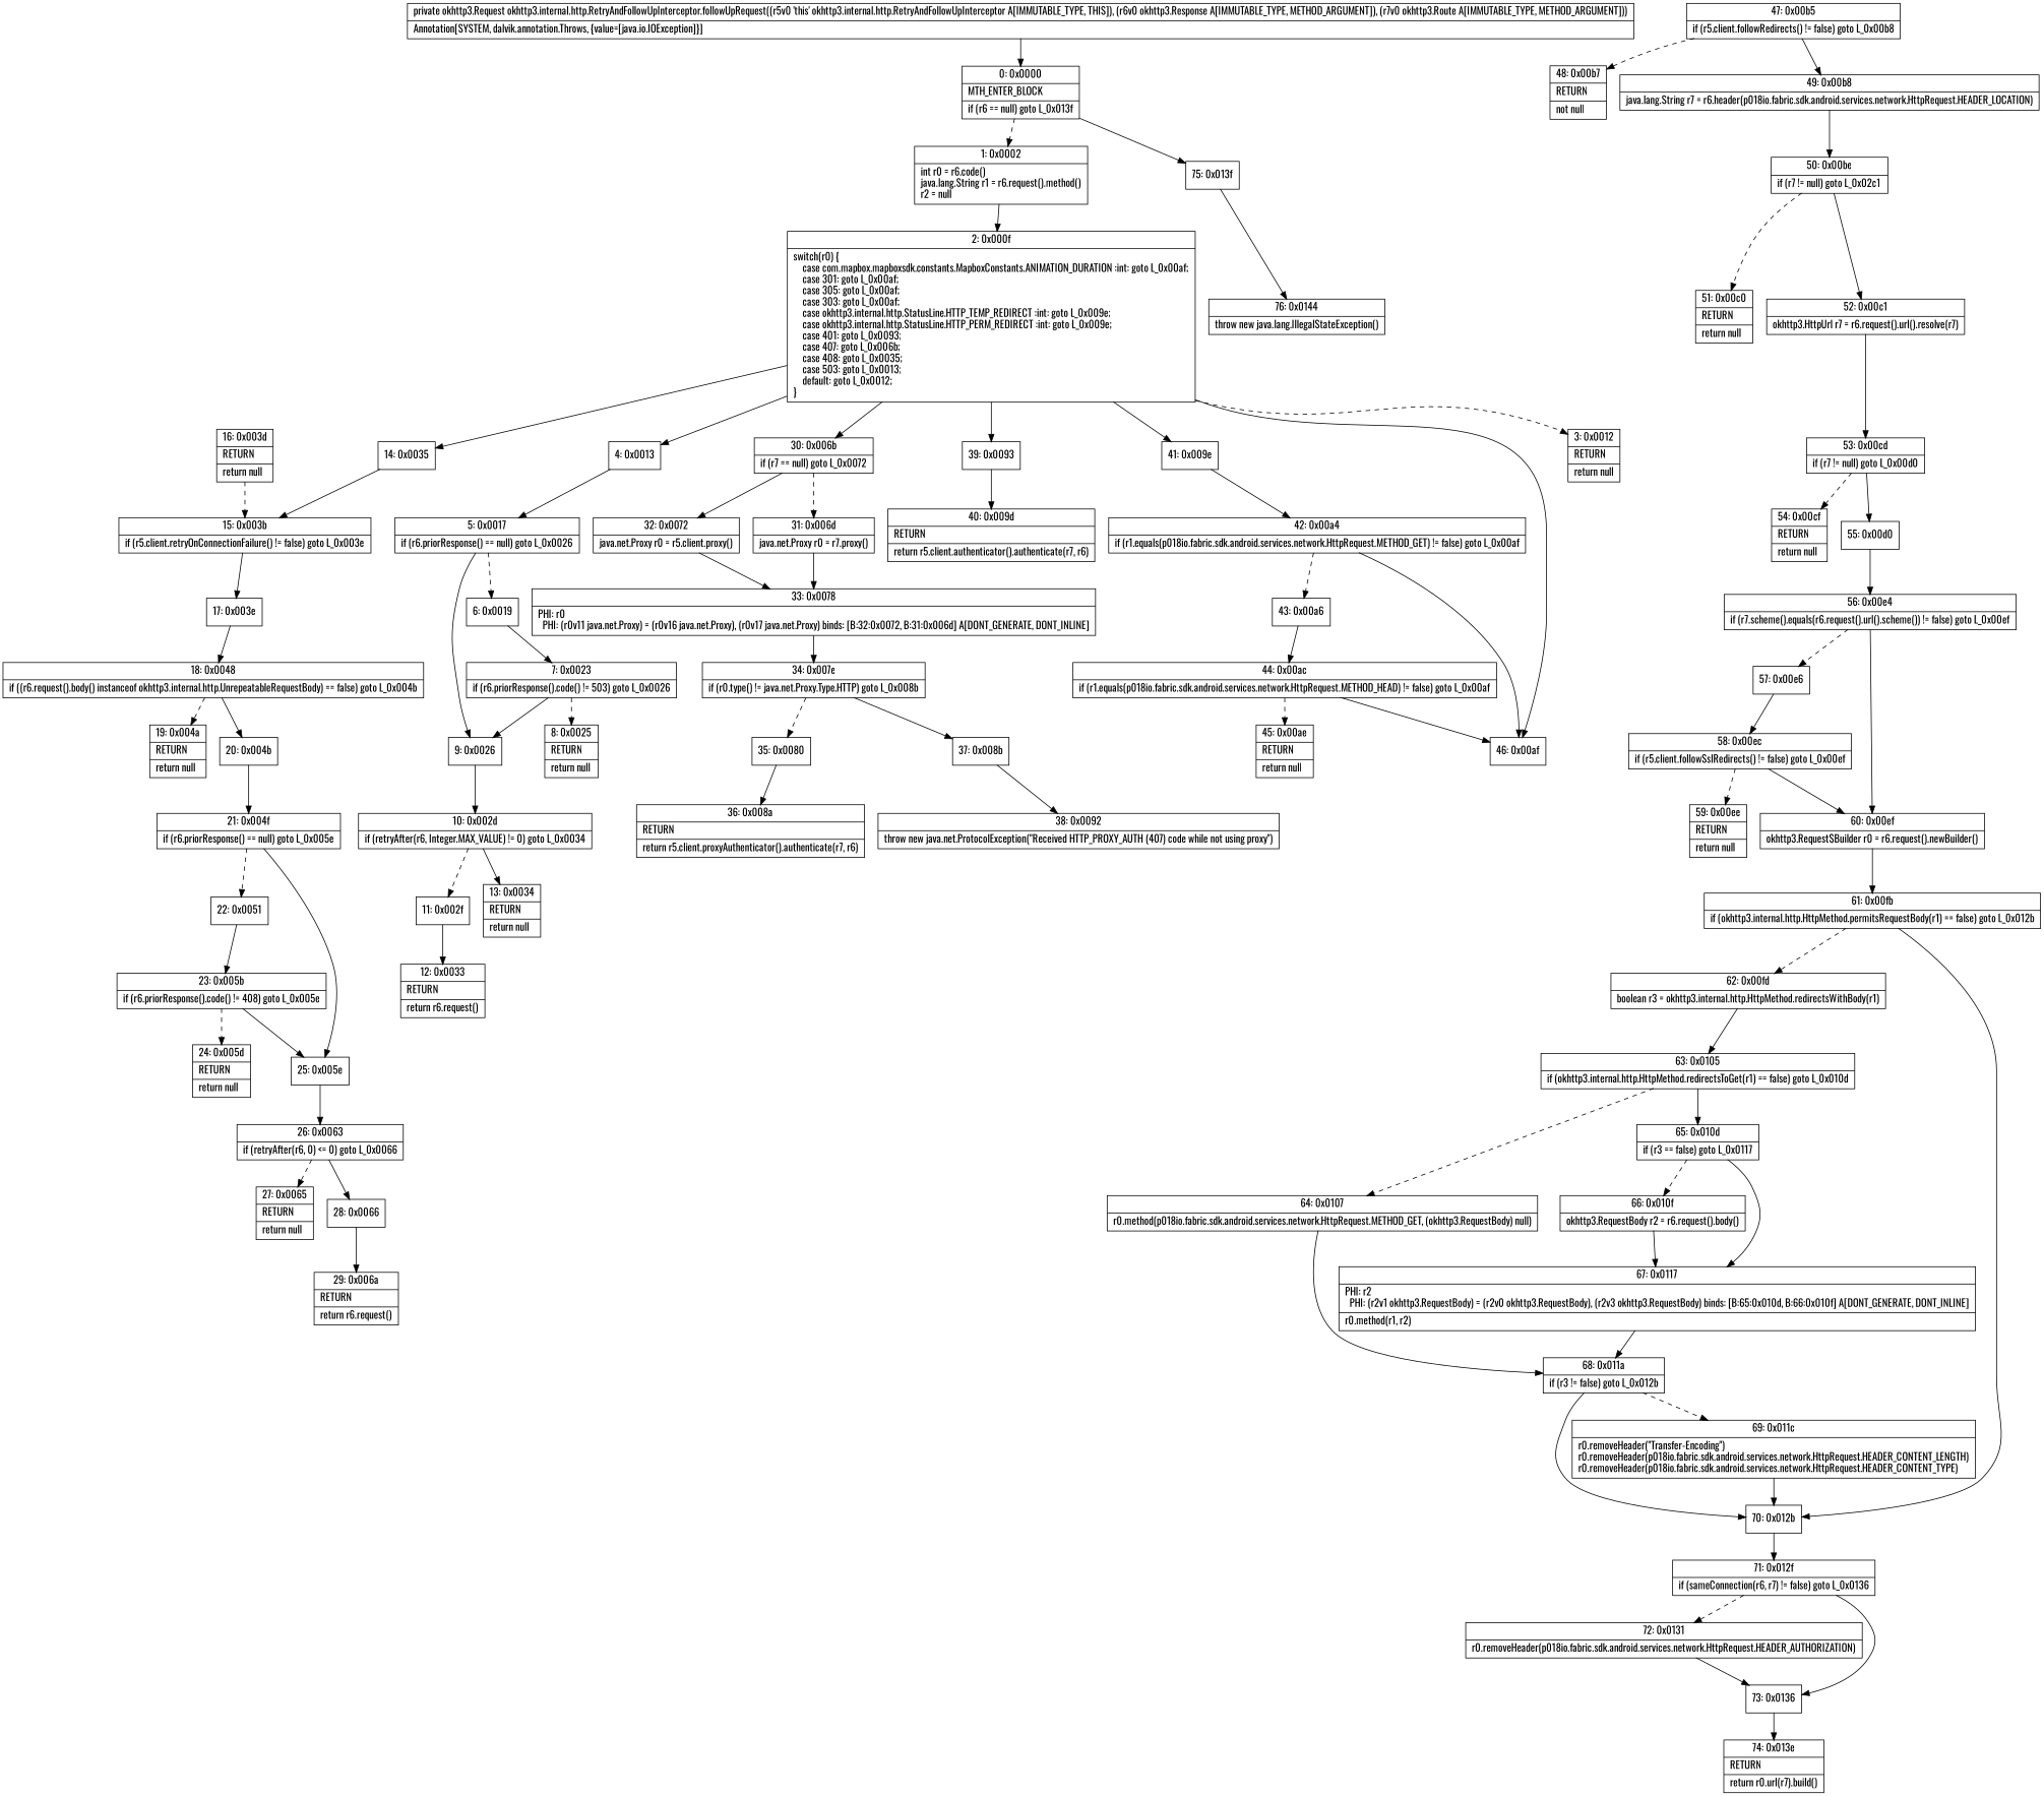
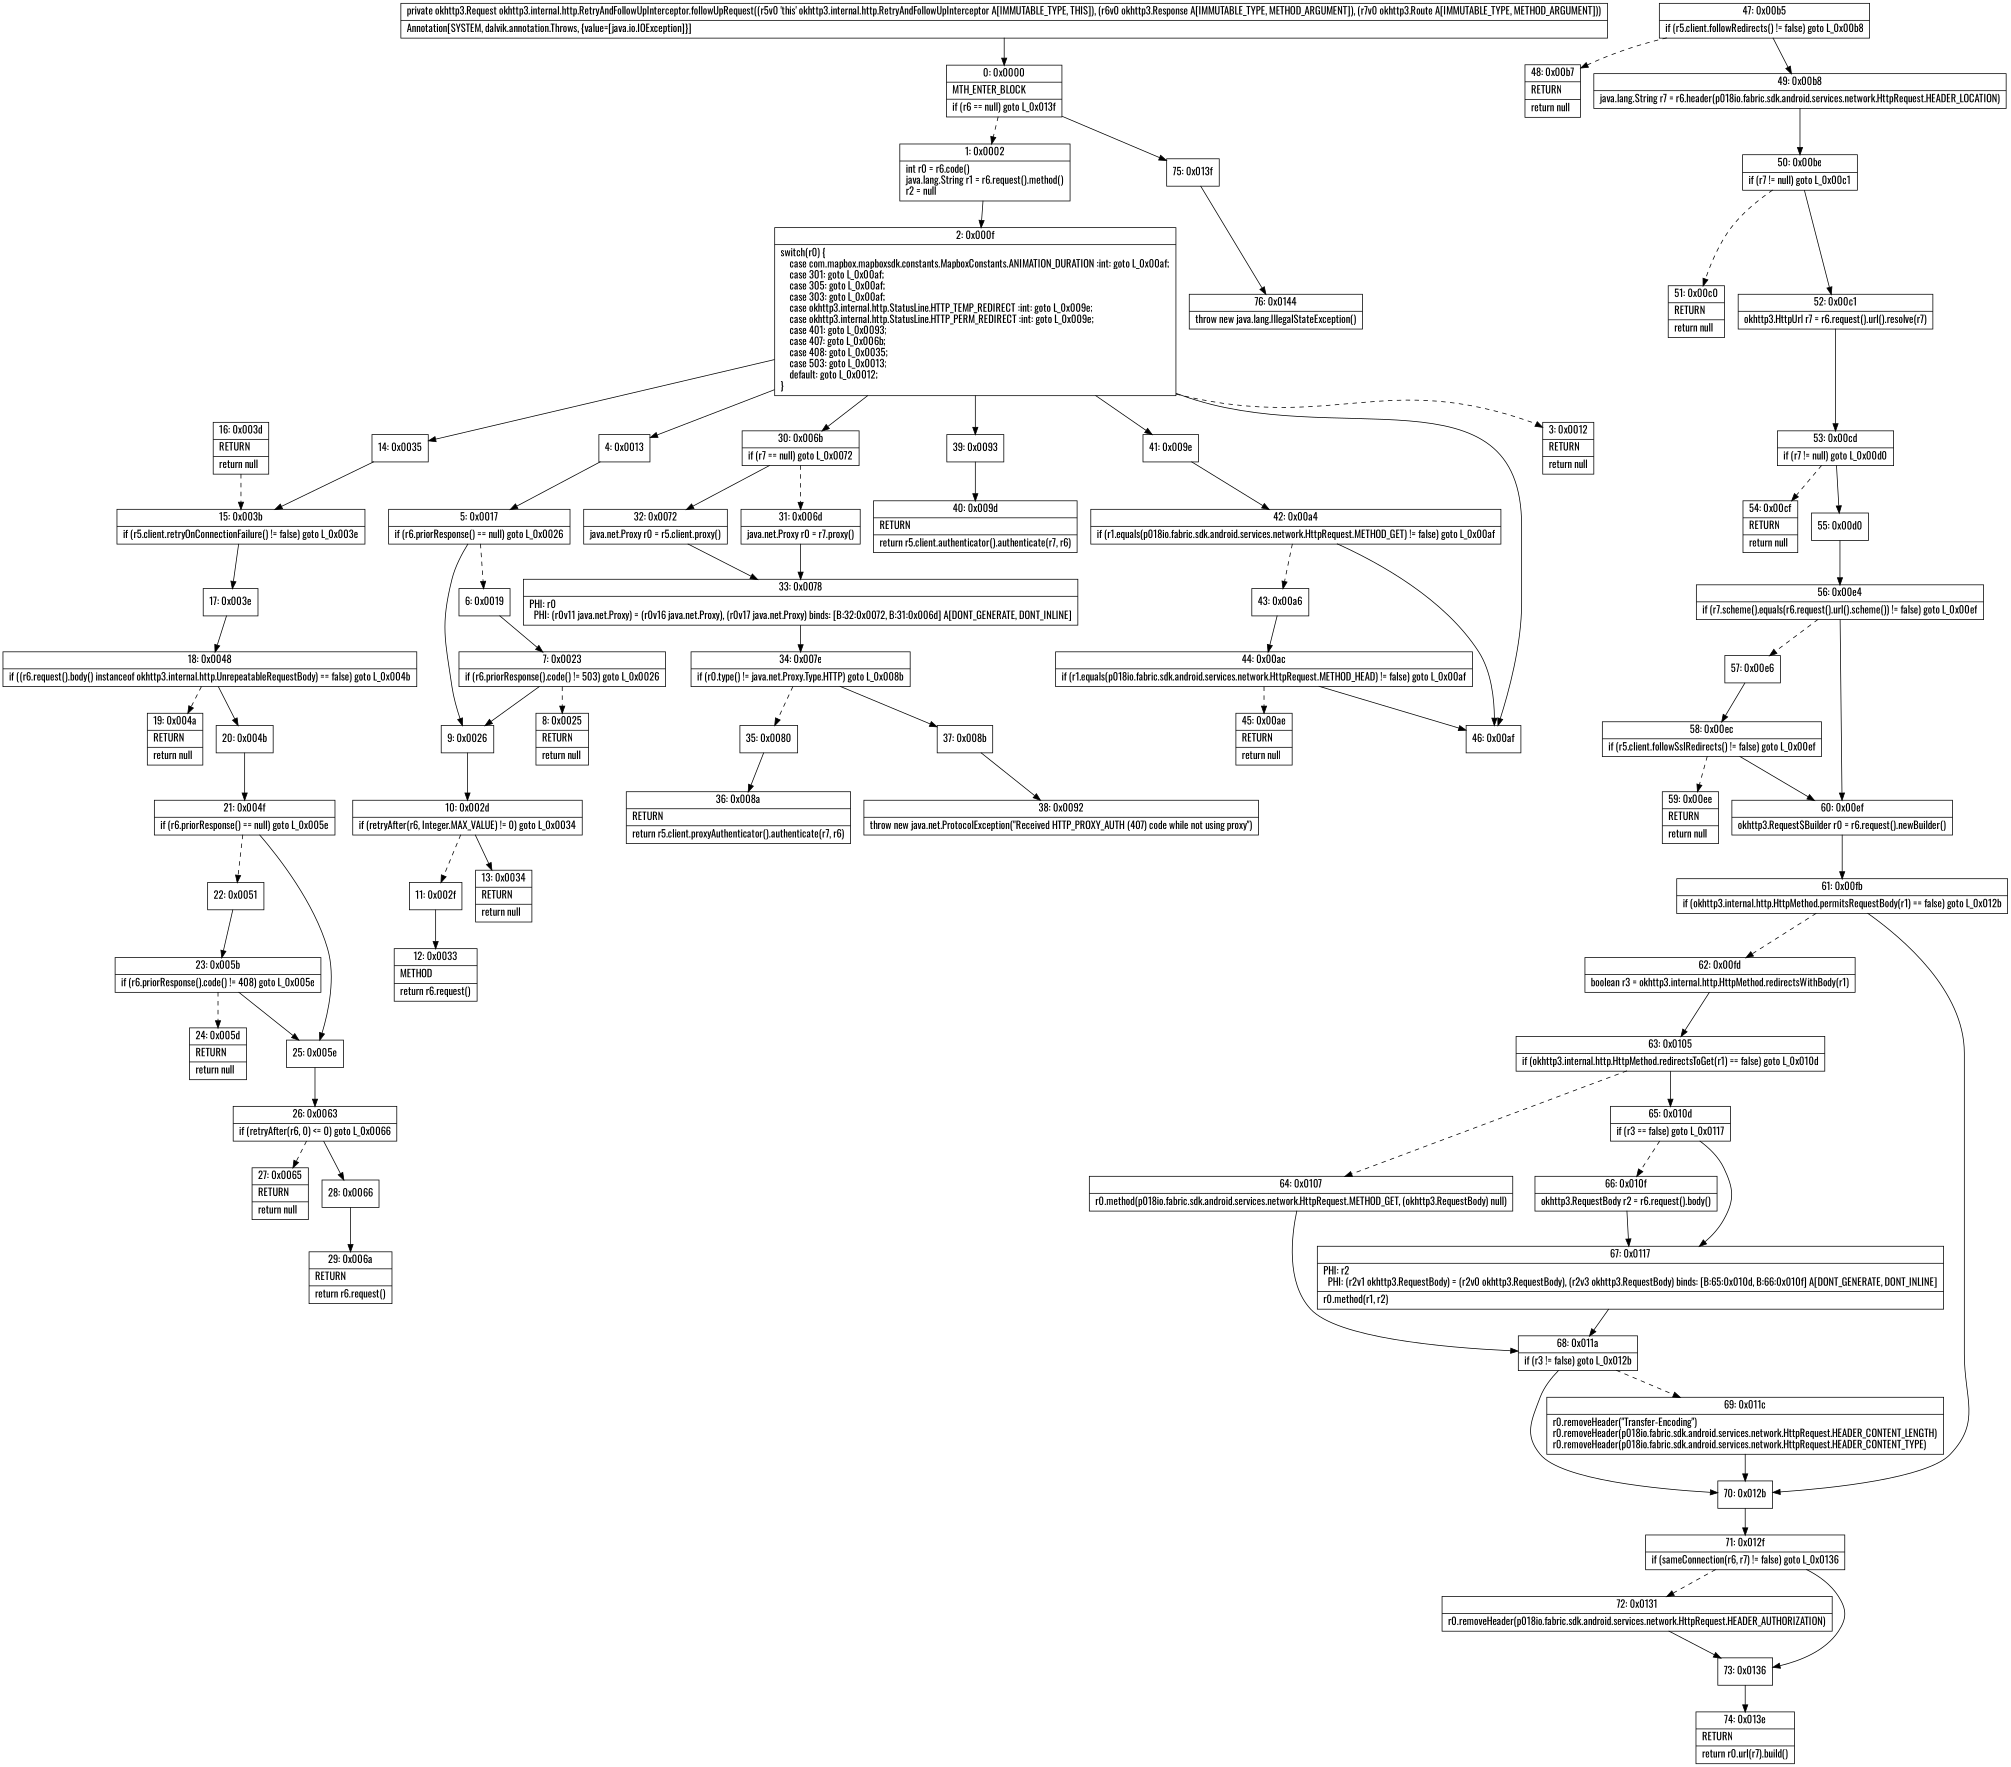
  digraph {
    fontname=Oswald
    node [fontname=Oswald shape=record]
    edge [fontname=Oswald]
    n1 [label="{0\:\ 0x0000|MTH_ENTER_BLOCK\l|if (r6 == null) goto L_0x013f\l}"]
    n2 [label="{1\:\ 0x0002|int r0 = r6.code()\ljava.lang.String r1 = r6.request().method()\lr2 = null\l}"]
    n3 [label="{75\:\ 0x013f}"]
    n4 [label="{2\:\ 0x000f|switch(r0) \{\l    case com.mapbox.mapboxsdk.constants.MapboxConstants.ANIMATION_DURATION :int: goto L_0x00af;\l    case 301: goto L_0x00af;\l    case 305: goto L_0x00af;\l    case 303: goto L_0x00af;\l    case okhttp3.internal.http.StatusLine.HTTP_TEMP_REDIRECT :int: goto L_0x009e;\l    case okhttp3.internal.http.StatusLine.HTTP_PERM_REDIRECT :int: goto L_0x009e;\l    case 401: goto L_0x0093;\l    case 407: goto L_0x006b;\l    case 408: goto L_0x0035;\l    case 503: goto L_0x0013;\l    default: goto L_0x0012;\l\}\l}"]
    n5 [label="{76\:\ 0x0144|throw new java.lang.IllegalStateException()\l}"]
    n6 [label="{3\:\ 0x0012|RETURN\l|return null\l}"]
    n7 [label="{4\:\ 0x0013}"]
    n8 [label="{14\:\ 0x0035}"]
    n9 [label="{30\:\ 0x006b|if (r7 == null) goto L_0x0072\l}"]
    n10 [label="{39\:\ 0x0093}"]
    n11 [label="{41\:\ 0x009e}"]
    n12 [label="{46\:\ 0x00af}"]
    n13 [label="{5\:\ 0x0017|if (r6.priorResponse() == null) goto L_0x0026\l}"]
    n14 [label="{15\:\ 0x003b|if (r5.client.retryOnConnectionFailure() != false) goto L_0x003e\l}"]
    n15 [label="{31\:\ 0x006d|java.net.Proxy r0 = r7.proxy()\l}"]
    n16 [label="{32\:\ 0x0072|java.net.Proxy r0 = r5.client.proxy()\l}"]
    n17 [label="{40\:\ 0x009d|RETURN\l|return r5.client.authenticator().authenticate(r7, r6)\l}"]
    n18 [label="{42\:\ 0x00a4|if (r1.equals(p018io.fabric.sdk.android.services.network.HttpRequest.METHOD_GET) != false) goto L_0x00af\l}"]
    n19 [label="{6\:\ 0x0019}"]
    n20 [label="{9\:\ 0x0026}"]
    n21 [label="{7\:\ 0x0023|if (r6.priorResponse().code() != 503) goto L_0x0026\l}"]
    n22 [label="{10\:\ 0x002d|if (retryAfter(r6, Integer.MAX_VALUE) != 0) goto L_0x0034\l}"]
    n23 [label="{8\:\ 0x0025|RETURN\l|return null\l}"]
    n24 [label="{11\:\ 0x002f}"]
    n25 [label="{13\:\ 0x0034|RETURN\l|return null\l}"]
-   n26 [label="{12\:\ 0x0033|RETURN\l|return r6.request()\l}"]
+   n26 [label="{12\:\ 0x0033|METHOD\l|return r6.request()\l}"]
    n27 [label="{17\:\ 0x003e}"]
    n28 [label="{16\:\ 0x003d|RETURN\l|return null\l}"]
    n29 [label="{18\:\ 0x0048|if ((r6.request().body() instanceof okhttp3.internal.http.UnrepeatableRequestBody) == false) goto L_0x004b\l}"]
    n30 [label="{19\:\ 0x004a|RETURN\l|return null\l}"]
    n31 [label="{20\:\ 0x004b}"]
    n32 [label="{21\:\ 0x004f|if (r6.priorResponse() == null) goto L_0x005e\l}"]
    n33 [label="{22\:\ 0x0051}"]
    n34 [label="{25\:\ 0x005e}"]
    n35 [label="{23\:\ 0x005b|if (r6.priorResponse().code() != 408) goto L_0x005e\l}"]
    n36 [label="{26\:\ 0x0063|if (retryAfter(r6, 0) \<= 0) goto L_0x0066\l}"]
    n37 [label="{24\:\ 0x005d|RETURN\l|return null\l}"]
    n38 [label="{27\:\ 0x0065|RETURN\l|return null\l}"]
    n39 [label="{28\:\ 0x0066}"]
    n40 [label="{29\:\ 0x006a|RETURN\l|return r6.request()\l}"]
    n41 [label="{33\:\ 0x0078|PHI: r0 \l  PHI: (r0v11 java.net.Proxy) = (r0v16 java.net.Proxy), (r0v17 java.net.Proxy) binds: [B:32:0x0072, B:31:0x006d] A[DONT_GENERATE, DONT_INLINE]\l}"]
    n42 [label="{34\:\ 0x007e|if (r0.type() != java.net.Proxy.Type.HTTP) goto L_0x008b\l}"]
    n43 [label="{35\:\ 0x0080}"]
    n44 [label="{37\:\ 0x008b}"]
    n45 [label="{36\:\ 0x008a|RETURN\l|return r5.client.proxyAuthenticator().authenticate(r7, r6)\l}"]
    n46 [label="{38\:\ 0x0092|throw new java.net.ProtocolException(\"Received HTTP_PROXY_AUTH (407) code while not using proxy\")\l}"]
    n47 [label="{43\:\ 0x00a6}"]
    n48 [label="{44\:\ 0x00ac|if (r1.equals(p018io.fabric.sdk.android.services.network.HttpRequest.METHOD_HEAD) != false) goto L_0x00af\l}"]
    n49 [label="{45\:\ 0x00ae|RETURN\l|return null\l}"]
    n50 [label="{47\:\ 0x00b5|if (r5.client.followRedirects() != false) goto L_0x00b8\l}"]
-   n51 [label="{48\:\ 0x00b7|RETURN\l|not null\l}"]
+   n51 [label="{48\:\ 0x00b7|RETURN\l|return null\l}"]
    n52 [label="{49\:\ 0x00b8|java.lang.String r7 = r6.header(p018io.fabric.sdk.android.services.network.HttpRequest.HEADER_LOCATION)\l}"]
-   n53 [label="{50\:\ 0x00be|if (r7 != null) goto L_0x02c1\l}"]
+   n53 [label="{50\:\ 0x00be|if (r7 != null) goto L_0x00c1\l}"]
    n54 [label="{51\:\ 0x00c0|RETURN\l|return null\l}"]
    n55 [label="{52\:\ 0x00c1|okhttp3.HttpUrl r7 = r6.request().url().resolve(r7)\l}"]
    n56 [label="{53\:\ 0x00cd|if (r7 != null) goto L_0x00d0\l}"]
    n57 [label="{54\:\ 0x00cf|RETURN\l|return null\l}"]
    n58 [label="{55\:\ 0x00d0}"]
    n59 [label="{56\:\ 0x00e4|if (r7.scheme().equals(r6.request().url().scheme()) != false) goto L_0x00ef\l}"]
    n60 [label="{57\:\ 0x00e6}"]
    n61 [label="{60\:\ 0x00ef|okhttp3.Request$Builder r0 = r6.request().newBuilder()\l}"]
    n62 [label="{58\:\ 0x00ec|if (r5.client.followSslRedirects() != false) goto L_0x00ef\l}"]
    n63 [label="{61\:\ 0x00fb|if (okhttp3.internal.http.HttpMethod.permitsRequestBody(r1) == false) goto L_0x012b\l}"]
    n64 [label="{59\:\ 0x00ee|RETURN\l|return null\l}"]
    n65 [label="{62\:\ 0x00fd|boolean r3 = okhttp3.internal.http.HttpMethod.redirectsWithBody(r1)\l}"]
    n66 [label="{70\:\ 0x012b}"]
    n67 [label="{63\:\ 0x0105|if (okhttp3.internal.http.HttpMethod.redirectsToGet(r1) == false) goto L_0x010d\l}"]
    n68 [label="{71\:\ 0x012f|if (sameConnection(r6, r7) != false) goto L_0x0136\l}"]
    n69 [label="{64\:\ 0x0107|r0.method(p018io.fabric.sdk.android.services.network.HttpRequest.METHOD_GET, (okhttp3.RequestBody) null)\l}"]
    n70 [label="{65\:\ 0x010d|if (r3 == false) goto L_0x0117\l}"]
    n71 [label="{68\:\ 0x011a|if (r3 != false) goto L_0x012b\l}"]
    n72 [label="{66\:\ 0x010f|okhttp3.RequestBody r2 = r6.request().body()\l}"]
    n73 [label="{67\:\ 0x0117|PHI: r2 \l  PHI: (r2v1 okhttp3.RequestBody) = (r2v0 okhttp3.RequestBody), (r2v3 okhttp3.RequestBody) binds: [B:65:0x010d, B:66:0x010f] A[DONT_GENERATE, DONT_INLINE]\l|r0.method(r1, r2)\l}"]
    n74 [label="{69\:\ 0x011c|r0.removeHeader(\"Transfer\-Encoding\")\lr0.removeHeader(p018io.fabric.sdk.android.services.network.HttpRequest.HEADER_CONTENT_LENGTH)\lr0.removeHeader(p018io.fabric.sdk.android.services.network.HttpRequest.HEADER_CONTENT_TYPE)\l}"]
    n75 [label="{72\:\ 0x0131|r0.removeHeader(p018io.fabric.sdk.android.services.network.HttpRequest.HEADER_AUTHORIZATION)\l}"]
    n76 [label="{73\:\ 0x0136}"]
    n77 [label="{74\:\ 0x013e|RETURN\l|return r0.url(r7).build()\l}"]
    n78 [label="{private okhttp3.Request okhttp3.internal.http.RetryAndFollowUpInterceptor.followUpRequest((r5v0 'this' okhttp3.internal.http.RetryAndFollowUpInterceptor A[IMMUTABLE_TYPE, THIS]), (r6v0 okhttp3.Response A[IMMUTABLE_TYPE, METHOD_ARGUMENT]), (r7v0 okhttp3.Route A[IMMUTABLE_TYPE, METHOD_ARGUMENT]))  | Annotation[SYSTEM, dalvik.annotation.Throws, \{value=[java.io.IOException]\}]\l}"]
    n1 -> n2 [style=dashed]
    n1 -> n3
    n2 -> n4
    n3 -> n5
    n4 -> n6 [style=dashed]
    n4 -> n7
    n4 -> n8
    n4 -> n9
    n4 -> n10
    n4 -> n11
    n4 -> n12
    n7 -> n13
    n8 -> n14
    n9 -> n15 [style=dashed]
    n9 -> n16
    n10 -> n17
    n11 -> n18
    n13 -> n19 [style=dashed]
    n13 -> n20
    n14 -> n27
    n15 -> n41
    n16 -> n41
    n18 -> n12
    n18 -> n47 [style=dashed]
    n19 -> n21
    n20 -> n22
    n21 -> n20
    n21 -> n23 [style=dashed]
    n22 -> n24 [style=dashed]
    n22 -> n25
    n24 -> n26
    n27 -> n29
    n28 -> n14 [style=dashed]
    n29 -> n30 [style=dashed]
    n29 -> n31
    n31 -> n32
    n32 -> n33 [style=dashed]
    n32 -> n34
    n33 -> n35
    n34 -> n36
    n35 -> n34
    n35 -> n37 [style=dashed]
    n36 -> n38 [style=dashed]
    n36 -> n39
    n39 -> n40
    n41 -> n42
    n42 -> n43 [style=dashed]
    n42 -> n44
    n43 -> n45
    n44 -> n46
    n47 -> n48
    n48 -> n12
    n48 -> n49 [style=dashed]
    n50 -> n51 [style=dashed]
    n50 -> n52
    n52 -> n53
    n53 -> n54 [style=dashed]
    n53 -> n55
    n55 -> n56
    n56 -> n57 [style=dashed]
    n56 -> n58
    n58 -> n59
    n59 -> n60 [style=dashed]
    n59 -> n61
    n60 -> n62
    n61 -> n63
    n62 -> n61
    n62 -> n64 [style=dashed]
    n63 -> n65 [style=dashed]
    n63 -> n66
    n65 -> n67
    n66 -> n68
    n67 -> n69 [style=dashed]
    n67 -> n70
    n68 -> n75 [style=dashed]
    n68 -> n76
    n69 -> n71
    n70 -> n72 [style=dashed]
    n70 -> n73
    n71 -> n66
    n71 -> n74 [style=dashed]
    n72 -> n73
    n73 -> n71
    n74 -> n66
    n75 -> n76
    n76 -> n77
    n78 -> n1
  }
